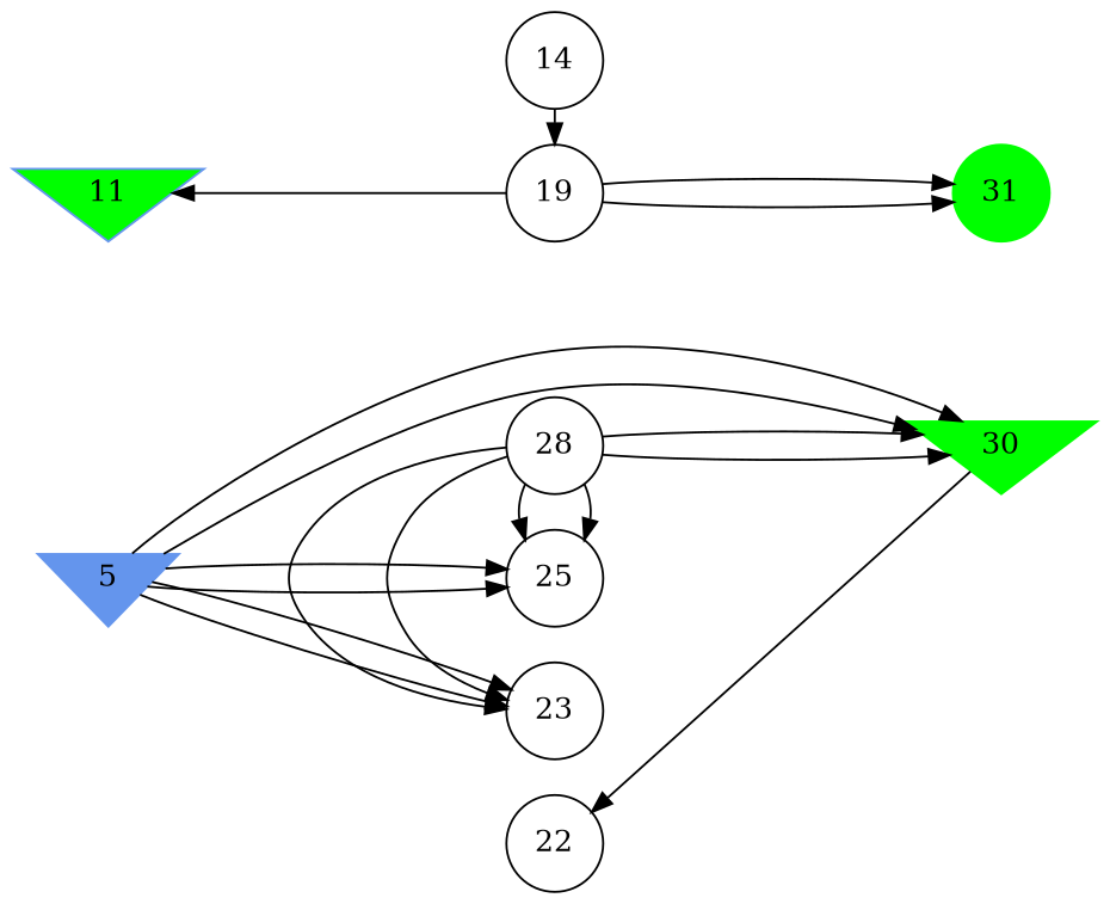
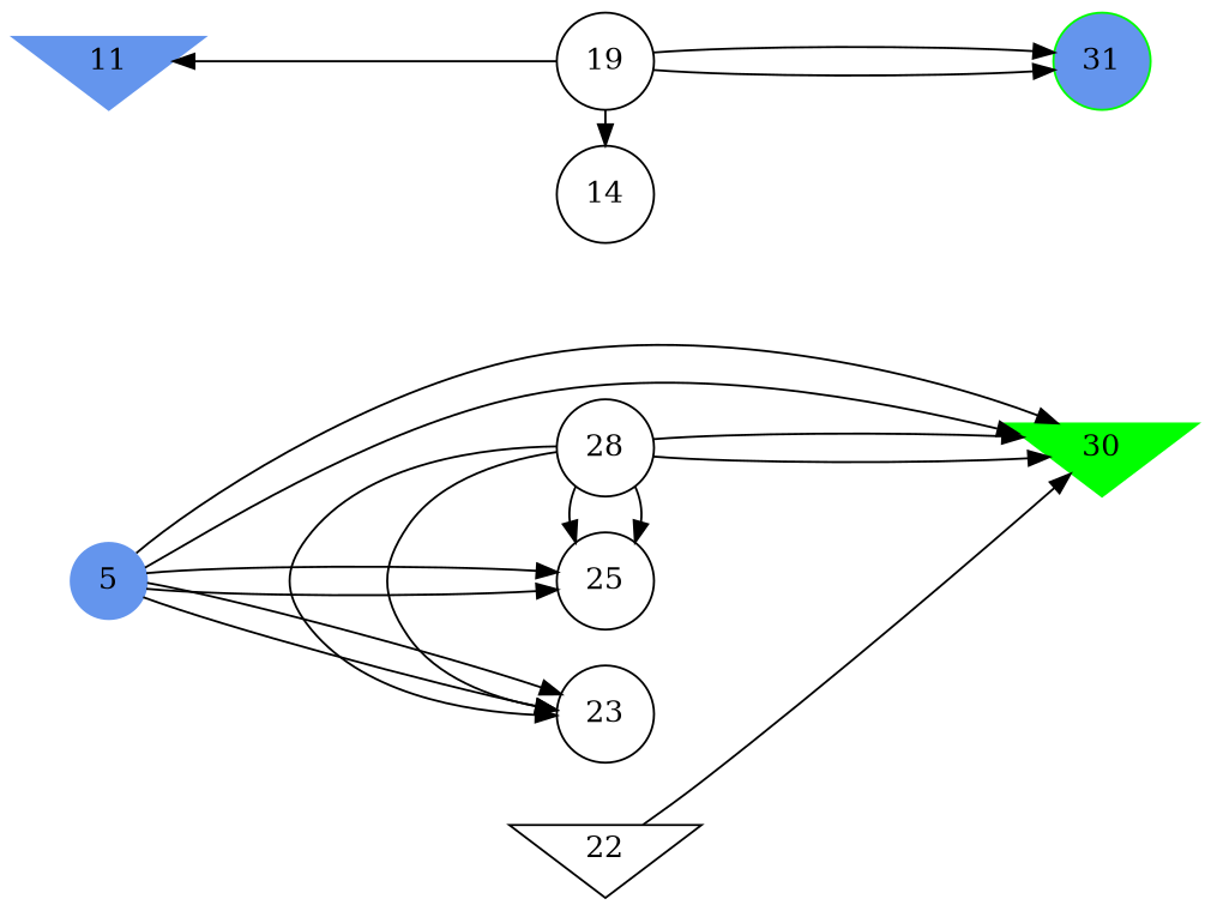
  digraph {
    rankdir=LR
    ranksep=2.0
    node [color=black shape=circle]
-   5 [color=cornflowerblue shape=invtriangle style=filled]
-   11 [color=cornflowerblue shape=invtriangle style=filled fillcolor=green]
+   5 [color=cornflowerblue style=filled]
+   11 [color=cornflowerblue shape=invtriangle style=filled]
    n3 [label=14]
    19
-   22
+   22 [shape=invtriangle]
    23
    25
    28
    30 [color=green shape=invtriangle style=filled]
-   31 [color=green style=filled]
+   31 [color=green style=filled fillcolor=cornflowerblue]
    subgraph sub_1 {
      rank=same
      5
      11
    }
    subgraph sub_2 {
      rank=same
      n3
      19
      22
      23
      25
      28
    }
    subgraph sub_3 {
      rank=same
      30
      31
    }
    5 -> 23
    5 -> 23
    5 -> 25
    5 -> 25
    5 -> 30
    5 -> 30
    19 -> 11
-   n3 -> 19
+   19 -> n3
    19 -> 31
    19 -> 31
    28 -> 23
    28 -> 23
    28 -> 25
    28 -> 25
    28 -> 30
    28 -> 30
-   30 -> 22
+   22 -> 30
  }
